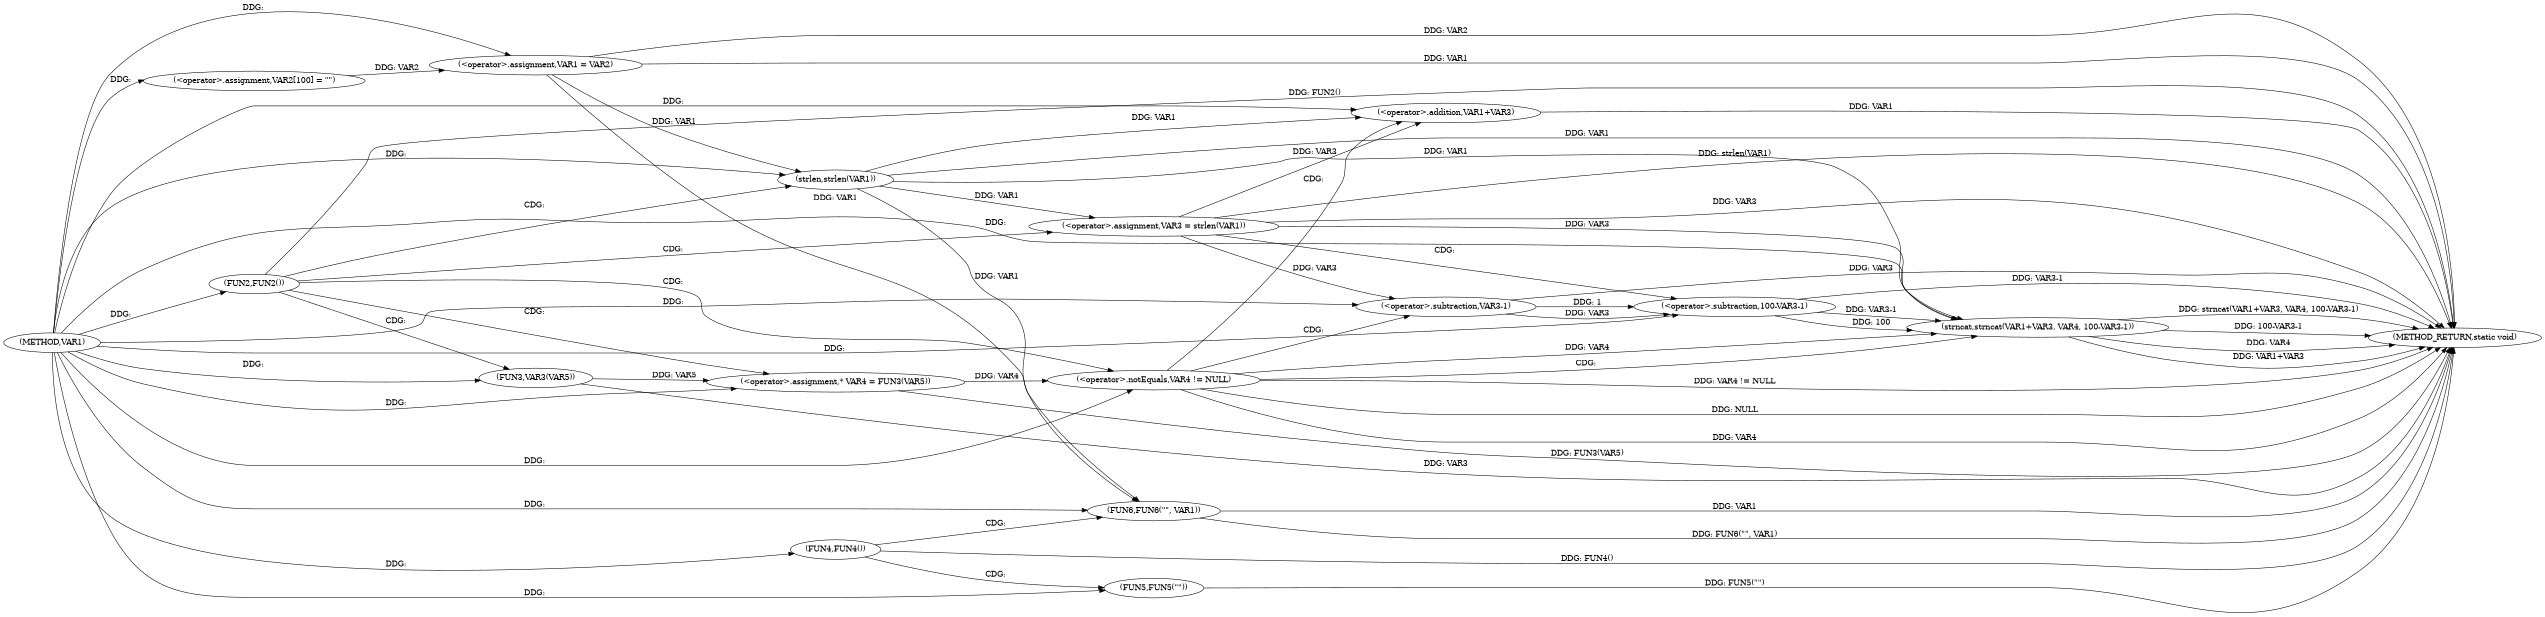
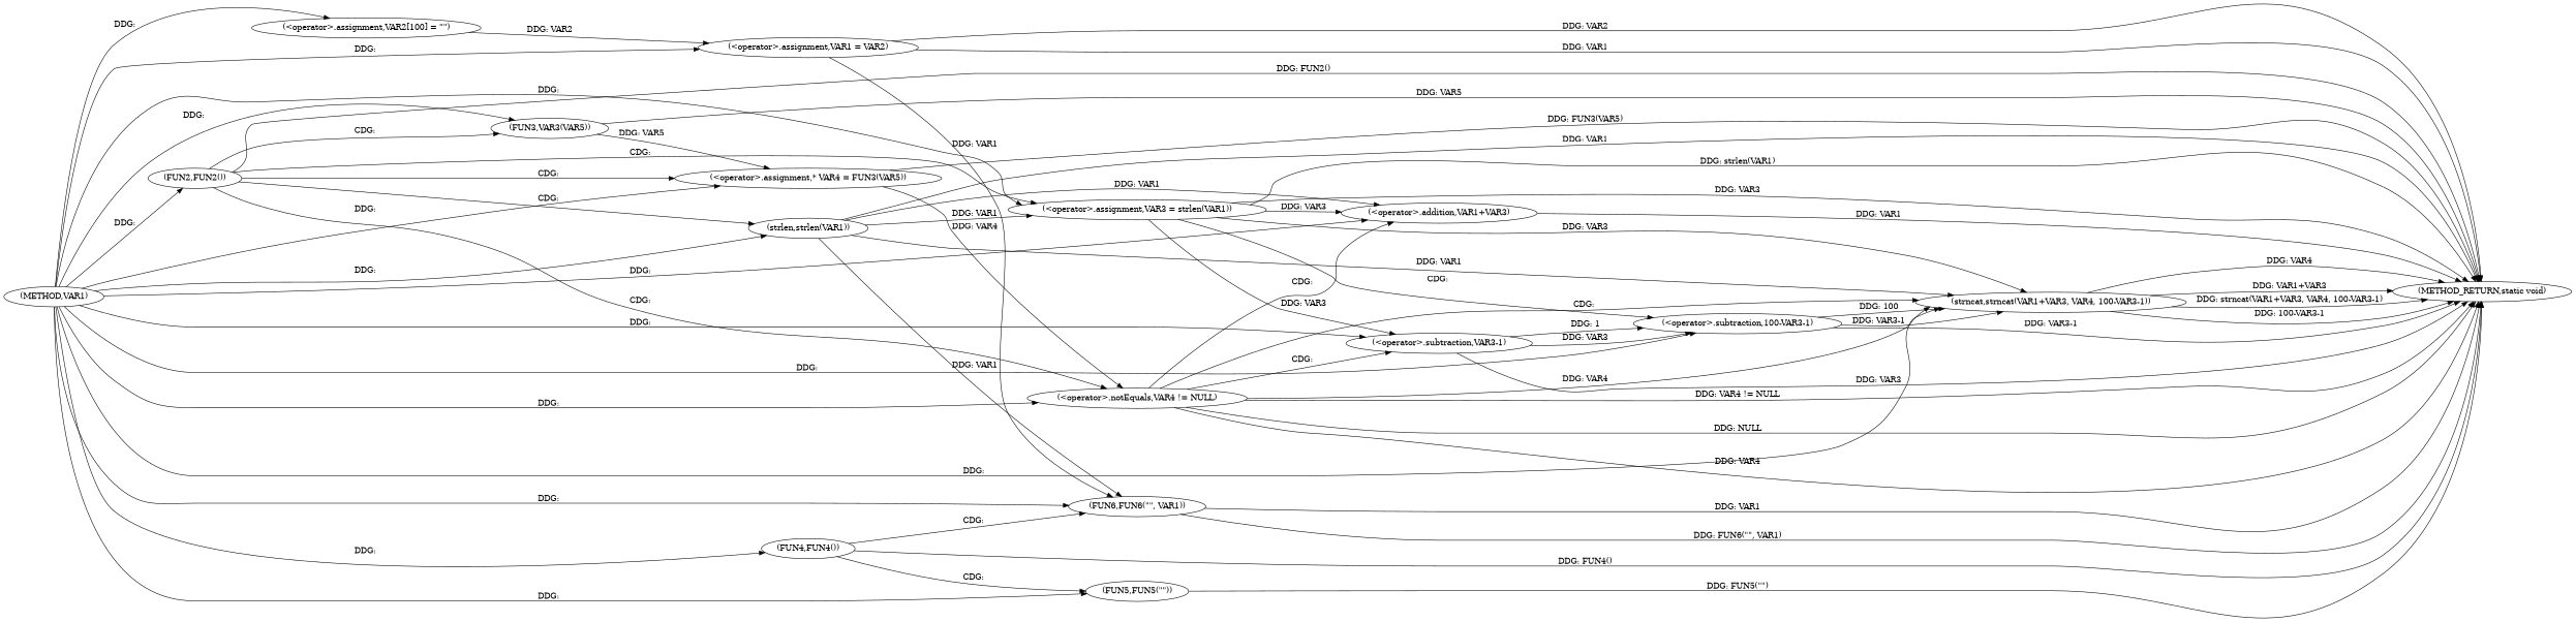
  digraph {
    rankdir=LR
    n1 [label="(METHOD,VAR1)"]
    n2 [label="(<operator>.assignment,VAR2[100] = \"\")"]
    n3 [label="(<operator>.assignment,VAR1 = VAR2)"]
    n4 [label="(FUN2,FUN2())"]
    n5 [label="(<operator>.assignment,VAR3 = strlen(VAR1))"]
    n6 [label="(strlen,strlen(VAR1))"]
    n7 [label="(<operator>.assignment,* VAR4 = FUN3(VAR5))"]
    n8 [label="(FUN3,VAR3(VAR5))"]
    n9 [label="(<operator>.notEquals,VAR4 != NULL)"]
    n10 [label="(strncat,strncat(VAR1+VAR3, VAR4, 100-VAR3-1))"]
    n11 [label="(<operator>.addition,VAR1+VAR3)"]
    n12 [label="(<operator>.subtraction,100-VAR3-1)"]
    n13 [label="(<operator>.subtraction,VAR3-1)"]
    n14 [label="(FUN4,FUN4())"]
    n15 [label="(FUN5,FUN5(\"\"))"]
    n16 [label="(FUN6,FUN6(\"\", VAR1))"]
    n17 [label="(METHOD_RETURN,static void)"]
    n1 -> n2 [label="DDG: "]
    n1 -> n3 [label="DDG: "]
    n1 -> n4 [label="DDG: "]
+   n1 -> n5 [label="DDG: "]
    n1 -> n6 [label="DDG: "]
    n1 -> n7 [label="DDG: "]
    n1 -> n8 [label="DDG: "]
    n1 -> n9 [label="DDG: "]
    n1 -> n10 [label="DDG: "]
    n1 -> n11 [label="DDG: "]
    n1 -> n12 [label="DDG: "]
    n1 -> n13 [label="DDG: "]
    n1 -> n14 [label="DDG: "]
    n1 -> n15 [label="DDG: "]
    n1 -> n16 [label="DDG: "]
    n2 -> n3 [label="DDG: VAR2"]
-   n3 -> n6 [label="DDG: VAR1"]
    n3 -> n16 [label="DDG: VAR1"]
    n3 -> n17 [label="DDG: VAR1"]
    n3 -> n17 [label="DDG: VAR2"]
    n4 -> n5 [label="CDG: "]
    n4 -> n6 [label="CDG: "]
    n4 -> n7 [label="CDG: "]
    n4 -> n8 [label="CDG: "]
    n4 -> n9 [label="CDG: "]
    n4 -> n17 [label="DDG: FUN2()"]
    n5 -> n10 [label="DDG: VAR3"]
    n5 -> n11 [label="DDG: VAR3"]
    n5 -> n12 [label="CDG: "]
    n5 -> n13 [label="DDG: VAR3"]
    n5 -> n17 [label="DDG: strlen(VAR1)"]
    n5 -> n17 [label="DDG: VAR3"]
    n6 -> n5 [label="DDG: VAR1"]
    n6 -> n10 [label="DDG: VAR1"]
    n6 -> n11 [label="DDG: VAR1"]
    n6 -> n16 [label="DDG: VAR1"]
    n6 -> n17 [label="DDG: VAR1"]
    n7 -> n9 [label="DDG: VAR4"]
    n7 -> n17 [label="DDG: FUN3(VAR5)"]
    n8 -> n7 [label="DDG: VAR5"]
-   n8 -> n17 [label="DDG: VAR3"]
+   n8 -> n17 [label="DDG: VAR5"]
    n9 -> n10 [label="DDG: VAR4"]
    n9 -> n10 [label="CDG: "]
    n9 -> n11 [label="CDG: "]
    n9 -> n13 [label="CDG: "]
    n9 -> n17 [label="DDG: VAR4 != NULL"]
    n9 -> n17 [label="DDG: NULL"]
    n9 -> n17 [label="DDG: VAR4"]
    n10 -> n17 [label="DDG: VAR4"]
    n10 -> n17 [label="DDG: VAR1+VAR3"]
    n10 -> n17 [label="DDG: strncat(VAR1+VAR3, VAR4, 100-VAR3-1)"]
    n10 -> n17 [label="DDG: 100-VAR3-1"]
    n11 -> n17 [label="DDG: VAR1"]
    n12 -> n10 [label="DDG: 100"]
    n12 -> n10 [label="DDG: VAR3-1"]
    n12 -> n17 [label="DDG: VAR3-1"]
    n13 -> n12 [label="DDG: VAR3"]
    n13 -> n12 [label="DDG: 1"]
    n13 -> n17 [label="DDG: VAR3"]
    n14 -> n15 [label="CDG: "]
    n14 -> n16 [label="CDG: "]
    n14 -> n17 [label="DDG: FUN4()"]
    n15 -> n17 [label="DDG: FUN5(\"\")"]
    n16 -> n17 [label="DDG: VAR1"]
    n16 -> n17 [label="DDG: FUN6(\"\", VAR1)"]
  }
